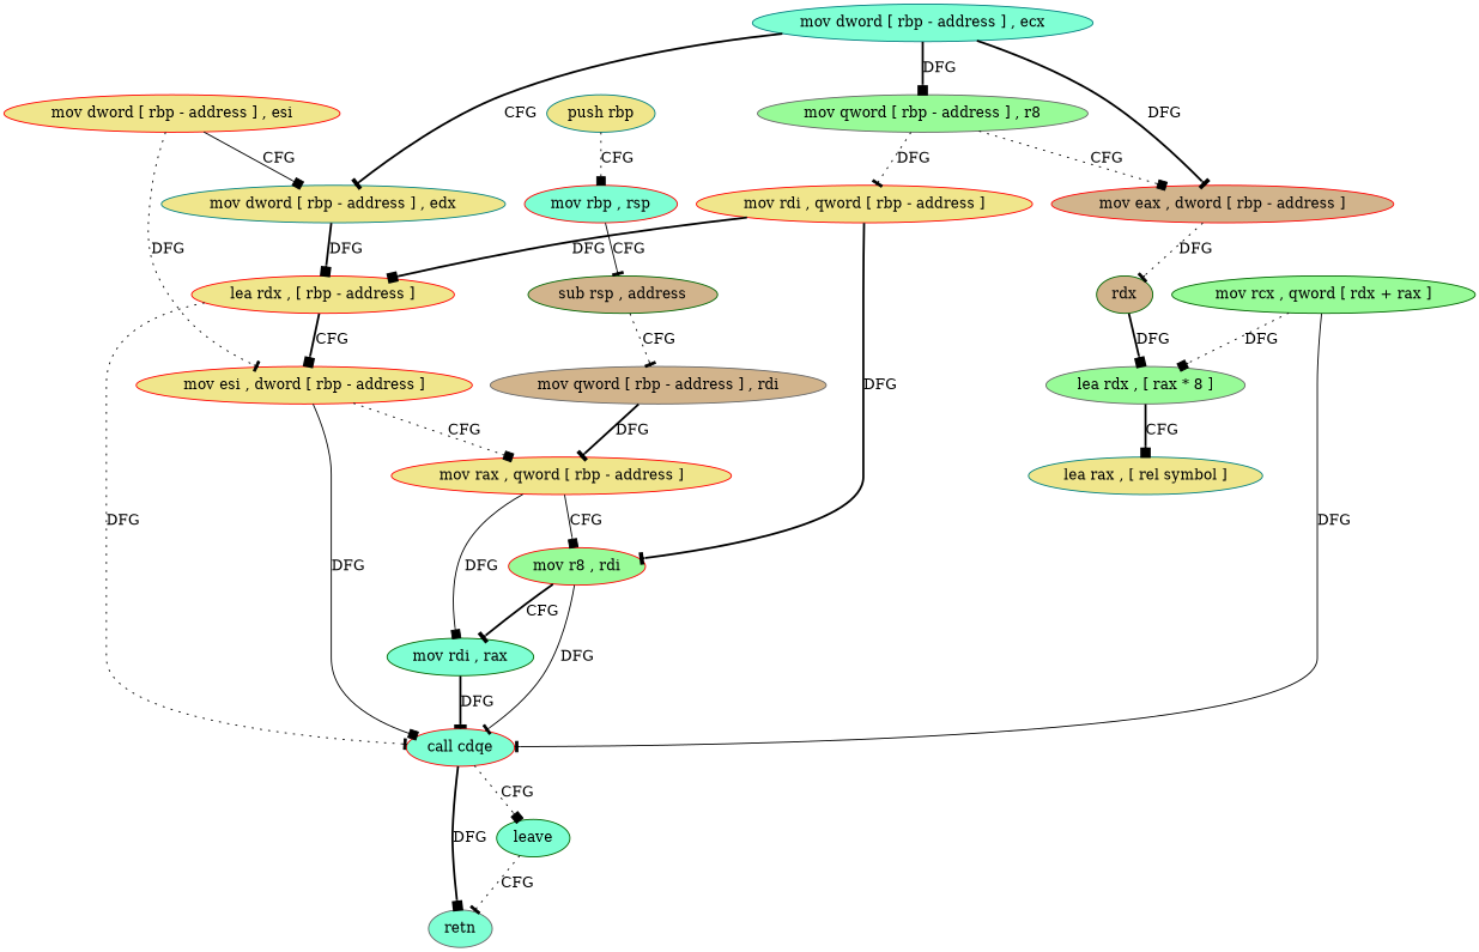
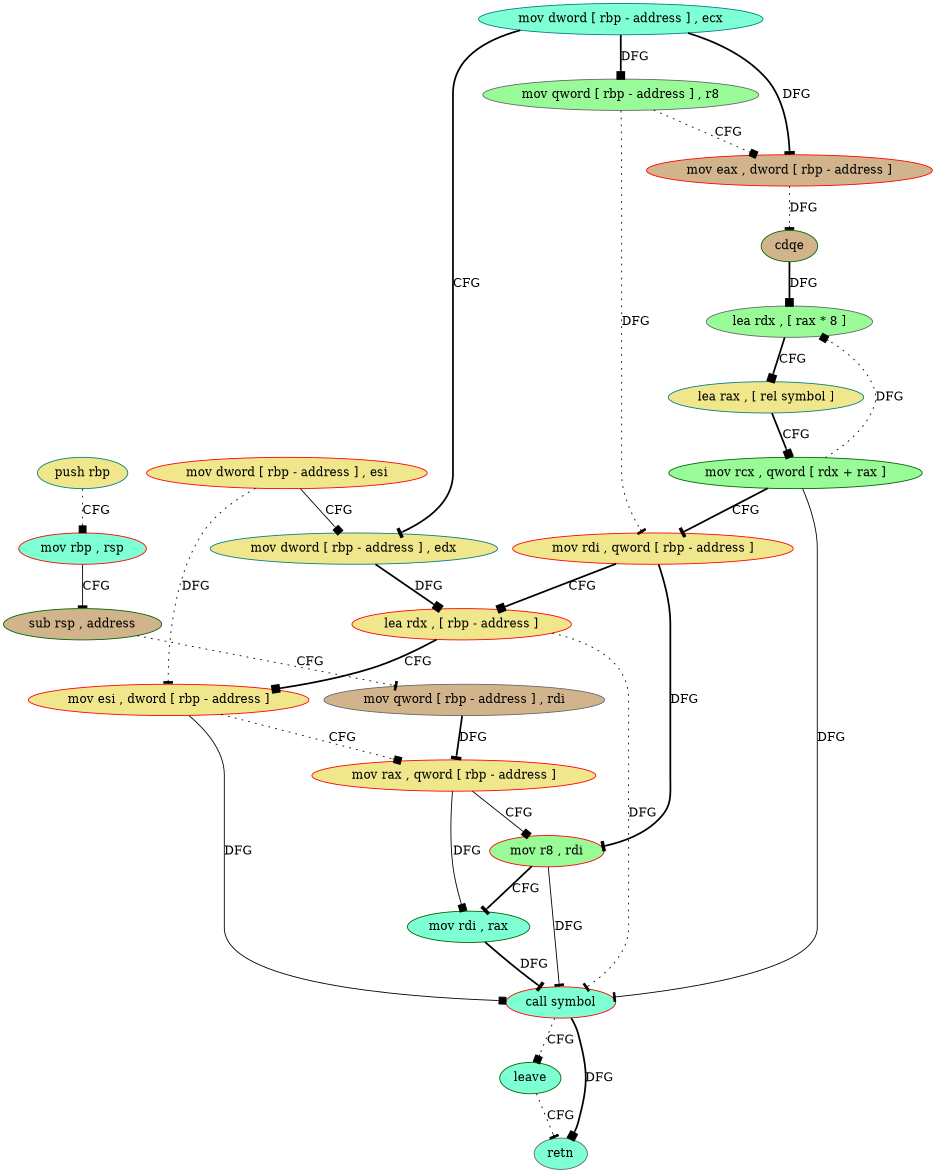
  digraph {
    node [color=red fillcolor=khaki style=filled]
    edge [arrowhead=box style=bold]
    n1 [color=teal label="push rbp"]
    n2 [fillcolor=aquamarine label="mov rbp , rsp"]
    n3 [color=darkgreen fillcolor=tan label="sub rsp , address"]
    n4 [color=gray40 fillcolor=tan label="mov qword [ rbp - address ] , rdi"]
    n5 [label="mov rax , qword [ rbp - address ]"]
    n6 [label="mov dword [ rbp - address ] , esi"]
    n7 [color=teal label="mov dword [ rbp - address ] , edx"]
    n8 [label="mov esi , dword [ rbp - address ]"]
    n9 [fillcolor=palegreen label="mov r8 , rdi"]
    n10 [color=darkgreen fillcolor=aquamarine label="mov rdi , rax"]
    n11 [label="lea rdx , [ rbp - address ]"]
-   n12 [fillcolor=aquamarine label="call cdqe"]
+   n12 [fillcolor=aquamarine label="call symbol"]
    n13 [color=teal fillcolor=aquamarine label="mov dword [ rbp - address ] , ecx"]
    n14 [color=gray40 fillcolor=palegreen label="mov qword [ rbp - address ] , r8"]
    n15 [fillcolor=tan label="mov eax , dword [ rbp - address ]"]
    n16 [label="mov rdi , qword [ rbp - address ]"]
-   n17 [color=darkgreen fillcolor=tan label=rdx]
+   n17 [color=darkgreen fillcolor=tan label=cdqe]
    n18 [color=gray40 fillcolor=palegreen label="lea rdx , [ rax * 8 ]"]
    n19 [color=teal label="lea rax , [ rel symbol ]"]
    n20 [color=darkgreen fillcolor=palegreen label="mov rcx , qword [ rdx + rax ]"]
    n21 [color=darkgreen fillcolor=aquamarine label=leave]
    n22 [color=gray40 fillcolor=aquamarine label=retn]
    n1 -> n2 [label=CFG style=dotted]
    n2 -> n3 [arrowhead=tee label=CFG style=solid]
    n3 -> n4 [arrowhead=tee label=CFG style=dotted]
    n4 -> n5 [arrowhead=tee label=DFG]
    n5 -> n9 [label=CFG style=solid]
    n5 -> n10 [label=DFG style=solid]
    n6 -> n7 [label=CFG style=solid]
    n6 -> n8 [arrowhead=tee label=DFG style=dotted]
    n7 -> n11 [label=DFG]
    n8 -> n5 [label=CFG style=dotted]
    n8 -> n12 [label=DFG style=solid]
    n9 -> n10 [arrowhead=tee label=CFG]
    n9 -> n12 [arrowhead=tee label=DFG style=solid]
    n10 -> n12 [arrowhead=tee label=DFG]
    n11 -> n8 [label=CFG]
    n11 -> n12 [arrowhead=tee label=DFG style=dotted]
    n12 -> n21 [label=CFG style=dotted]
    n12 -> n22 [label=DFG]
    n13 -> n7 [arrowhead=tee label=CFG]
    n13 -> n14 [label=DFG]
    n13 -> n15 [arrowhead=tee label=DFG]
    n14 -> n15 [label=CFG style=dotted]
    n14 -> n16 [arrowhead=tee label=DFG style=dotted]
    n15 -> n17 [arrowhead=tee label=DFG style=dotted]
    n16 -> n9 [arrowhead=tee label=DFG]
-   n16 -> n11 [label=DFG]
+   n16 -> n11 [label=CFG]
    n17 -> n18 [label=DFG]
    n18 -> n19 [label=CFG]
+   n19 -> n20 [label=CFG]
    n20 -> n12 [arrowhead=tee label=DFG style=solid]
+   n20 -> n16 [arrowhead=tee label=CFG]
    n20 -> n18 [label=DFG style=dotted]
    n21 -> n22 [arrowhead=tee label=CFG style=dotted]
  }
